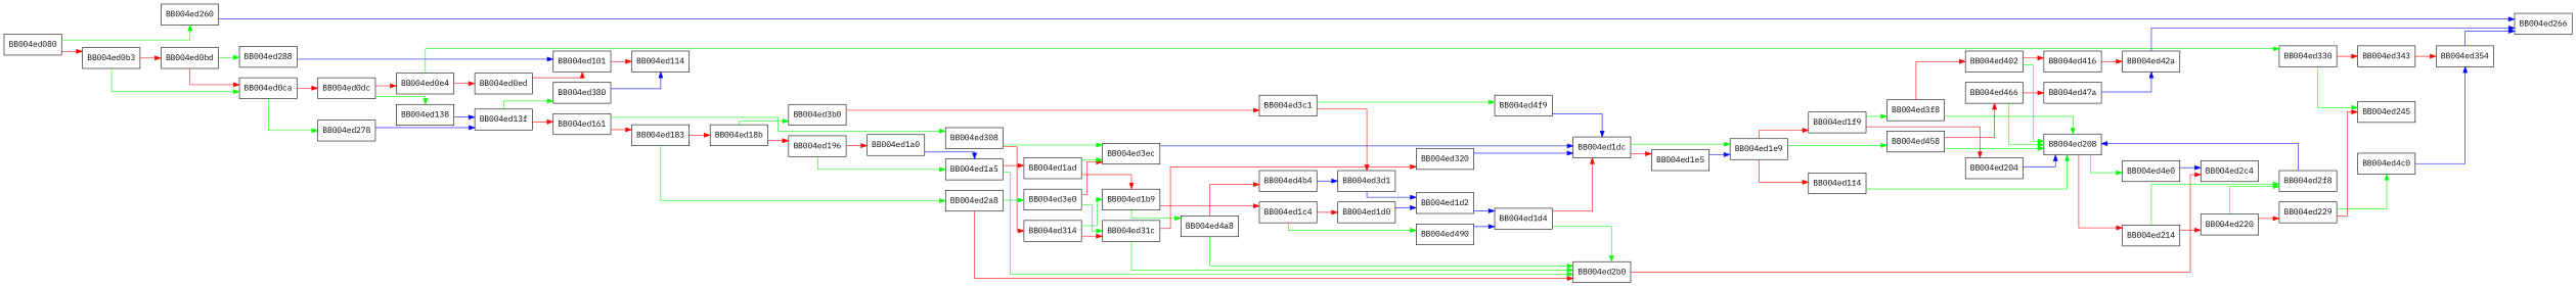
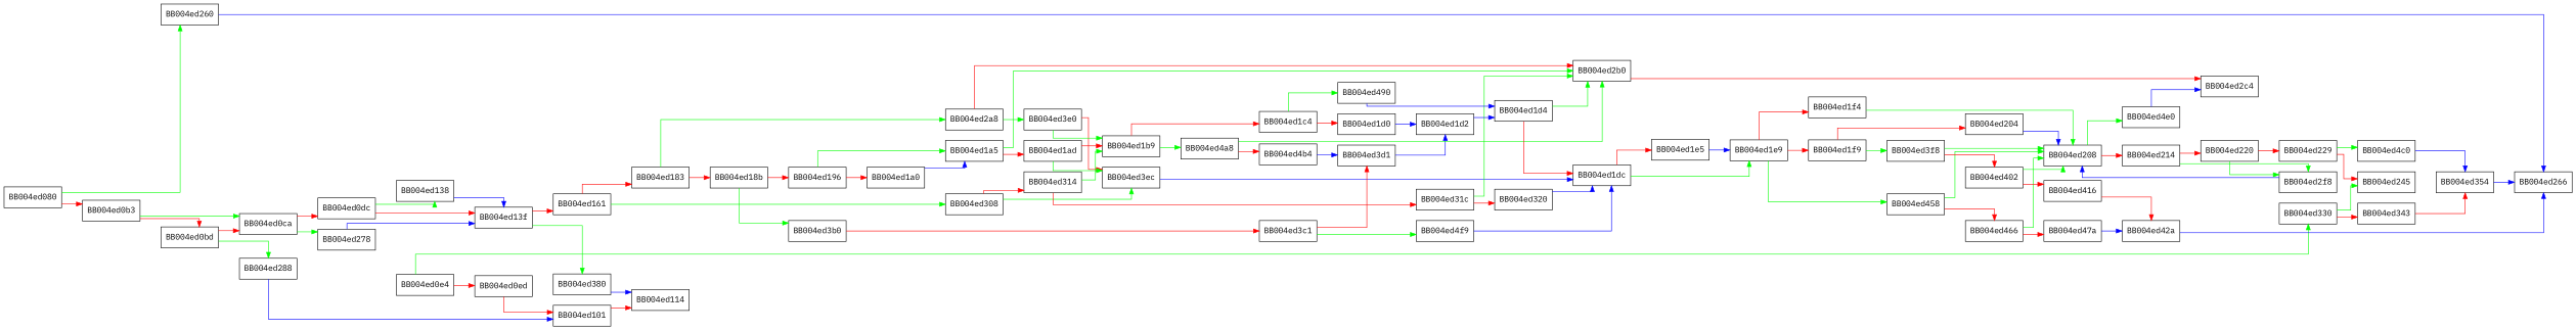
  digraph {
    fontname="IBM Plex Mono"
    rankdir=LR
    splines=ortho
    node [fontname="IBM Plex Mono" shape=box]
    edge [color=red fontname="IBM Plex Mono"]
    BB004ed080
    BB004ed260
    BB004ed0b3
    BB004ed266
    BB004ed0ca
    BB004ed0bd
    BB004ed278
    BB004ed0dc
    BB004ed288
    BB004ed13f
    BB004ed138
    BB004ed0e4
    BB004ed101
    BB004ed114
    BB004ed380
    BB004ed161
    BB004ed330
    BB004ed0ed
    BB004ed245
    BB004ed343
    BB004ed354
    BB004ed308
    BB004ed183
    BB004ed3ec
    BB004ed314
    BB004ed2a8
    BB004ed18b
    BB004ed1dc
    BB004ed1b9
    BB004ed31c
    BB004ed2b0
    BB004ed3e0
    BB004ed3b0
    BB004ed196
    BB004ed2c4
    BB004ed3c1
    BB004ed1a5
    BB004ed1a0
    BB004ed1ad
    BB004ed4f9
    BB004ed3d1
    BB004ed4a8
    BB004ed1c4
    BB004ed1e9
    BB004ed1e5
    BB004ed4b4
    BB004ed490
    BB004ed1d0
    BB004ed1d4
    BB004ed1d2
    BB004ed458
    BB004ed1f4
    BB004ed1f9
    BB004ed208
    BB004ed466
    BB004ed4e0
    BB004ed214
    BB004ed47a
    BB004ed3f8
    BB004ed204
    BB004ed2f8
    BB004ed220
    BB004ed402
    BB004ed416
    BB004ed229
    BB004ed4c0
    BB004ed320
    BB004ed42a
    BB004ed080 -> BB004ed260 [color=green]
    BB004ed080 -> BB004ed0b3
    BB004ed260 -> BB004ed266 [color=blue]
    BB004ed0b3 -> BB004ed0ca [color=green]
    BB004ed0b3 -> BB004ed0bd
    BB004ed0ca -> BB004ed278 [color=green]
    BB004ed0ca -> BB004ed0dc
    BB004ed0bd -> BB004ed0ca
    BB004ed0bd -> BB004ed288 [color=green]
    BB004ed278 -> BB004ed13f [color=blue]
    BB004ed0dc -> BB004ed138 [color=green]
-   BB004ed0dc -> BB004ed0e4
+   BB004ed0dc -> BB004ed13f
    BB004ed288 -> BB004ed101 [color=blue]
    BB004ed13f -> BB004ed380 [color=green]
    BB004ed13f -> BB004ed161
    BB004ed138 -> BB004ed13f [color=blue]
    BB004ed0e4 -> BB004ed330 [color=green]
    BB004ed0e4 -> BB004ed0ed
    BB004ed101 -> BB004ed114
    BB004ed380 -> BB004ed114 [color=blue]
    BB004ed161 -> BB004ed308 [color=green]
    BB004ed161 -> BB004ed183
    BB004ed330 -> BB004ed245 [color=green]
    BB004ed330 -> BB004ed343
    BB004ed0ed -> BB004ed101
    BB004ed343 -> BB004ed354
    BB004ed354 -> BB004ed266 [color=blue]
    BB004ed308 -> BB004ed3ec [color=green]
    BB004ed308 -> BB004ed314
    BB004ed183 -> BB004ed2a8 [color=green]
    BB004ed183 -> BB004ed18b
    BB004ed3ec -> BB004ed1dc [color=blue]
    BB004ed314 -> BB004ed1b9 [color=green]
    BB004ed314 -> BB004ed31c
    BB004ed2a8 -> BB004ed2b0
    BB004ed2a8 -> BB004ed3e0 [color=green]
    BB004ed18b -> BB004ed3b0 [color=green]
    BB004ed18b -> BB004ed196
    BB004ed1dc -> BB004ed1e9 [color=green]
    BB004ed1dc -> BB004ed1e5
    BB004ed1b9 -> BB004ed4a8 [color=green]
    BB004ed1b9 -> BB004ed1c4
    BB004ed31c -> BB004ed2b0 [color=green]
    BB004ed31c -> BB004ed320
    BB004ed2b0 -> BB004ed2c4
    BB004ed3e0 -> BB004ed3ec
-   BB004ed3e0 -> BB004ed31c [color=green]
+   BB004ed3e0 -> BB004ed1b9 [color=green]
    BB004ed3b0 -> BB004ed3c1
    BB004ed196 -> BB004ed1a5 [color=green]
    BB004ed196 -> BB004ed1a0
    BB004ed3c1 -> BB004ed4f9 [color=green]
    BB004ed3c1 -> BB004ed3d1
    BB004ed1a5 -> BB004ed2b0 [color=green]
    BB004ed1a5 -> BB004ed1ad
    BB004ed1a0 -> BB004ed1a5 [color=blue]
    BB004ed1ad -> BB004ed3ec [color=green]
    BB004ed1ad -> BB004ed1b9
    BB004ed4f9 -> BB004ed1dc [color=blue]
    BB004ed3d1 -> BB004ed1d2 [color=blue]
    BB004ed4a8 -> BB004ed2b0 [color=green]
    BB004ed4a8 -> BB004ed4b4
    BB004ed1c4 -> BB004ed490 [color=green]
    BB004ed1c4 -> BB004ed1d0
    BB004ed1e9 -> BB004ed458 [color=green]
    BB004ed1e9 -> BB004ed1f4
    BB004ed1e9 -> BB004ed1f9
    BB004ed1e5 -> BB004ed1e9 [color=blue]
    BB004ed4b4 -> BB004ed3d1 [color=blue]
    BB004ed490 -> BB004ed1d4 [color=blue]
    BB004ed1d0 -> BB004ed1d2 [color=blue]
    BB004ed1d4 -> BB004ed1dc
    BB004ed1d4 -> BB004ed2b0 [color=green]
    BB004ed1d2 -> BB004ed1d4 [color=blue]
    BB004ed458 -> BB004ed208 [color=green]
    BB004ed458 -> BB004ed466
    BB004ed1f4 -> BB004ed208 [color=green]
    BB004ed1f9 -> BB004ed3f8 [color=green]
    BB004ed1f9 -> BB004ed204
    BB004ed208 -> BB004ed4e0 [color=green]
    BB004ed208 -> BB004ed214
    BB004ed466 -> BB004ed208 [color=green]
    BB004ed466 -> BB004ed47a
    BB004ed4e0 -> BB004ed2c4 [color=blue]
    BB004ed214 -> BB004ed2f8 [color=green]
    BB004ed214 -> BB004ed220
    BB004ed47a -> BB004ed42a [color=blue]
    BB004ed3f8 -> BB004ed208 [color=green]
    BB004ed3f8 -> BB004ed402
    BB004ed204 -> BB004ed208 [color=blue]
    BB004ed2f8 -> BB004ed208 [color=blue]
    BB004ed220 -> BB004ed2f8 [color=green]
    BB004ed220 -> BB004ed229
    BB004ed402 -> BB004ed208 [color=green]
    BB004ed402 -> BB004ed416
    BB004ed416 -> BB004ed42a
    BB004ed229 -> BB004ed245
    BB004ed229 -> BB004ed4c0 [color=green]
    BB004ed4c0 -> BB004ed354 [color=blue]
    BB004ed320 -> BB004ed1dc [color=blue]
    BB004ed42a -> BB004ed266 [color=blue]
  }
